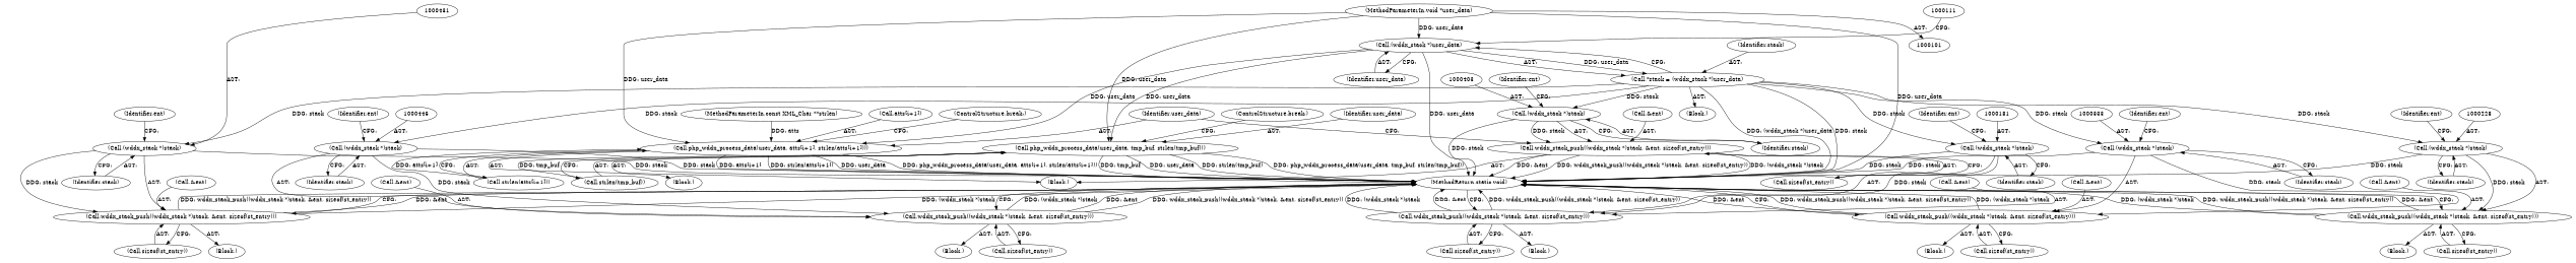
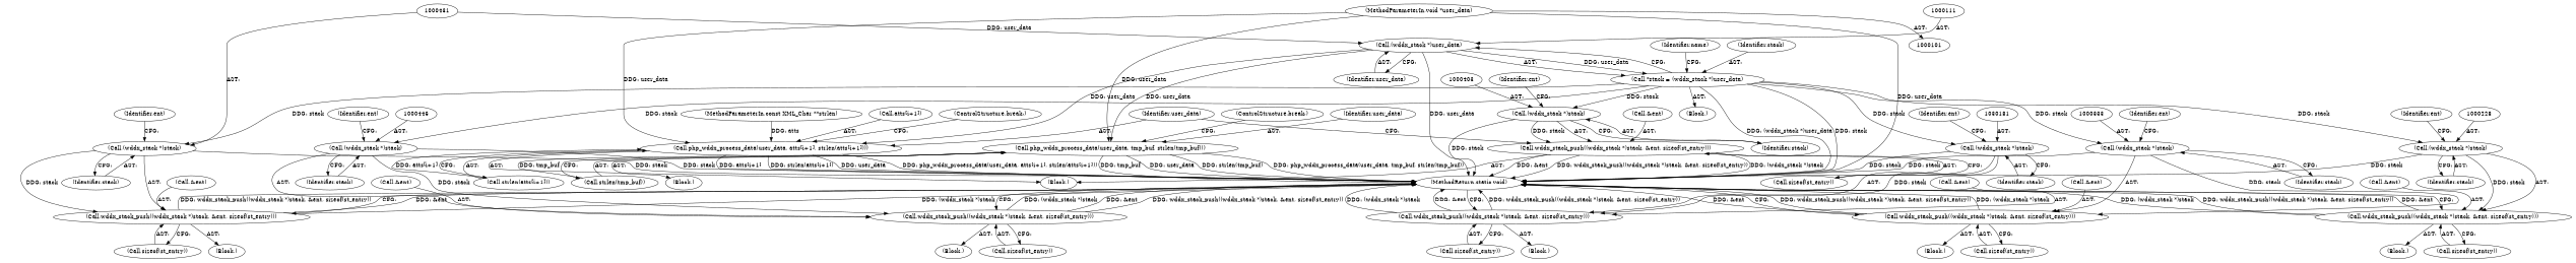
  digraph {
    n1 [label="(Call,(wddx_stack *)user_data)"]
    n2 [label="(Call,*stack = (wddx_stack *)user_data)"]
    n3 [label="(Call,php_wddx_process_data(user_data, tmp_buf, strlen(tmp_buf)))"]
    n4 [label="(Call,php_wddx_process_data(user_data, atts[i+1], strlen(atts[i+1])))"]
    n5 [label="(Identifier,user_data)"]
    n6 [label="(MethodReturn,static void)"]
    n7 [label="(Call,(wddx_stack *)stack)"]
    n8 [label="(Call,(wddx_stack *)stack)"]
    n9 [label="(Call,(wddx_stack *)stack)"]
    n10 [label="(Call,(wddx_stack *)stack)"]
    n11 [label="(Call,(wddx_stack *)stack)"]
    n12 [label="(Call,(wddx_stack *)stack)"]
    n13 [label="(Block,)"]
    n14 [label="(Block,)"]
    n15 [label="(Call,strlen(tmp_buf))"]
    n16 [label="(Block,)"]
    n17 [label="(Call,strlen(atts[i+1]))"]
    n18 [label="(Call,wddx_stack_push((wddx_stack *)stack, &ent, sizeof(st_entry)))"]
    n19 [label="(Call,wddx_stack_push((wddx_stack *)stack, &ent, sizeof(st_entry)))"]
    n20 [label="(Call,wddx_stack_push((wddx_stack *)stack, &ent, sizeof(st_entry)))"]
    n21 [label="(Call,wddx_stack_push((wddx_stack *)stack, &ent, sizeof(st_entry)))"]
    n22 [label="(Call,wddx_stack_push((wddx_stack *)stack, &ent, sizeof(st_entry)))"]
    n23 [label="(MethodParameterIn,void *user_data)"]
    1000101
    n25 [label="(Identifier,stack)"]
    n26 [label="(Identifier,stack)"]
    n27 [label="(Identifier,stack)"]
    n28 [label="(Call,wddx_stack_push((wddx_stack *)stack, &ent, sizeof(st_entry)))"]
    n29 [label="(Identifier,stack)"]
    n30 [label="(Identifier,stack)"]
    n31 [label="(Identifier,stack)"]
    n32 [label="(Call,sizeof(st_entry))"]
    n33 [label="(Block,)"]
    n34 [label="(Block,)"]
    n35 [label="(Call,sizeof(st_entry))"]
    n36 [label="(Block,)"]
    n37 [label="(Call,sizeof(st_entry))"]
    n38 [label="(Call,sizeof(st_entry))"]
    n39 [label="(Call,sizeof(st_entry))"]
    n40 [label="(Block,)"]
    n41 [label="(Block,)"]
    n42 [label="(Call,sizeof(st_entry))"]
    n43 [label="(Identifier,ent)"]
    n44 [label="(MethodParameterIn,const XML_Char **strlen)"]
    n45 [label="(Call,&ent)"]
    n46 [label="(Call,atts[i+1])"]
    n47 [label="(Identifier,ent)"]
    n48 [label="(Call,&ent)"]
    n49 [label="(Identifier,ent)"]
    n50 [label="(Identifier,ent)"]
    n51 [label="(Call,&ent)"]
+   n52 [label="(Identifier,name)"]
    n53 [label="(Call,&ent)"]
    n54 [label="(Identifier,ent)"]
    n55 [label="(Identifier,user_data)"]
    n56 [label="(Call,&ent)"]
    n57 [label="(Identifier,stack)"]
    n58 [label="(Identifier,ent)"]
    n59 [label="(Call,&ent)"]
    n60 [label="(ControlStructure,break;)"]
    n61 [label="(Identifier,user_data)"]
    n62 [label="(ControlStructure,break;)"]
    1000111
-   1000181
+   1000181 [label=1030181]
    1000228
    1000333
    1000403
    1000431
    1000446
    n1 -> n2 [label="AST: "]
    n1 -> n2 [label="DDG: user_data"]
    n1 -> n3 [label="DDG: user_data"]
    n1 -> n4 [label="DDG: user_data"]
    n1 -> n5 [label="CFG: "]
    n1 -> n6 [label="DDG: user_data"]
    n2 -> n1 [label="CFG: "]
    n2 -> n6 [label="DDG: (wddx_stack *)user_data"]
    n2 -> n6 [label="DDG: stack"]
    n2 -> n7 [label="DDG: stack"]
    n2 -> n8 [label="DDG: stack"]
    n2 -> n9 [label="DDG: stack"]
    n2 -> n10 [label="DDG: stack"]
    n2 -> n11 [label="DDG: stack"]
    n2 -> n12 [label="DDG: stack"]
    n2 -> n13 [label="AST: "]
    n3 -> n6 [label="DDG: php_wddx_process_data(user_data, tmp_buf, strlen(tmp_buf))"]
    n3 -> n6 [label="DDG: tmp_buf"]
    n3 -> n6 [label="DDG: user_data"]
    n3 -> n6 [label="DDG: strlen(tmp_buf)"]
    n3 -> n14 [label="AST: "]
    n3 -> n15 [label="CFG: "]
    n4 -> n6 [label="DDG: atts[i+1]"]
    n4 -> n6 [label="DDG: php_wddx_process_data(user_data, atts[i+1], strlen(atts[i+1]))"]
    n4 -> n6 [label="DDG: strlen(atts[i+1])"]
    n4 -> n6 [label="DDG: user_data"]
    n4 -> n16 [label="AST: "]
    n4 -> n17 [label="CFG: "]
    n5 -> n1 [label="AST: "]
    n6 -> n18 [label="CFG: "]
    n6 -> n19 [label="CFG: "]
    n6 -> n20 [label="CFG: "]
    n6 -> n21 [label="CFG: "]
    n6 -> n22 [label="CFG: "]
    n7 -> n6 [label="DDG: stack"]
    n7 -> n18 [label="AST: "]
    n7 -> n18 [label="DDG: stack"]
    n7 -> n25 [label="CFG: "]
    n8 -> n6 [label="DDG: stack"]
    n8 -> n19 [label="AST: "]
    n8 -> n19 [label="DDG: stack"]
    n8 -> n26 [label="CFG: "]
    n9 -> n6 [label="DDG: stack"]
    n9 -> n20 [label="AST: "]
    n9 -> n20 [label="DDG: stack"]
    n9 -> n27 [label="CFG: "]
    n10 -> n6 [label="DDG: stack"]
    n10 -> n28 [label="AST: "]
    n10 -> n28 [label="DDG: stack"]
    n10 -> n29 [label="CFG: "]
    n11 -> n6 [label="DDG: stack"]
    n11 -> n21 [label="AST: "]
    n11 -> n21 [label="DDG: stack"]
    n11 -> n30 [label="CFG: "]
    n12 -> n6 [label="DDG: stack"]
    n12 -> n22 [label="AST: "]
    n12 -> n22 [label="DDG: stack"]
    n12 -> n31 [label="CFG: "]
    n15 -> n3 [label="AST: "]
    n15 -> n3 [label="DDG: tmp_buf"]
    n17 -> n4 [label="AST: "]
    n17 -> n4 [label="DDG: atts[i+1]"]
    n18 -> n6 [label="DDG: wddx_stack_push((wddx_stack *)stack, &ent, sizeof(st_entry))"]
    n18 -> n6 [label="DDG: (wddx_stack *)stack"]
    n18 -> n6 [label="DDG: &ent"]
    n18 -> n32 [label="CFG: "]
    n18 -> n33 [label="AST: "]
    n19 -> n6 [label="DDG: (wddx_stack *)stack"]
    n19 -> n6 [label="DDG: wddx_stack_push((wddx_stack *)stack, &ent, sizeof(st_entry))"]
    n19 -> n6 [label="DDG: &ent"]
    n19 -> n34 [label="AST: "]
    n19 -> n35 [label="CFG: "]
    n20 -> n6 [label="DDG: wddx_stack_push((wddx_stack *)stack, &ent, sizeof(st_entry))"]
    n20 -> n6 [label="DDG: (wddx_stack *)stack"]
    n20 -> n6 [label="DDG: &ent"]
    n20 -> n36 [label="AST: "]
    n20 -> n37 [label="CFG: "]
    n21 -> n6 [label="DDG: &ent"]
    n21 -> n6 [label="DDG: (wddx_stack *)stack"]
    n21 -> n6 [label="DDG: wddx_stack_push((wddx_stack *)stack, &ent, sizeof(st_entry))"]
    n21 -> n39 [label="CFG: "]
    n21 -> n40 [label="AST: "]
    n22 -> n6 [label="DDG: (wddx_stack *)stack"]
    n22 -> n6 [label="DDG: &ent"]
    n22 -> n6 [label="DDG: wddx_stack_push((wddx_stack *)stack, &ent, sizeof(st_entry))"]
    n22 -> n41 [label="AST: "]
    n22 -> n42 [label="CFG: "]
-   n23 -> n1 [label="DDG: user_data"]
+   1000431 -> n1 [label="DDG: user_data"]
    n23 -> n3 [label="DDG: user_data"]
    n23 -> n4 [label="DDG: user_data"]
    n23 -> n6 [label="DDG: user_data"]
    n23 -> 1000101 [label="AST: "]
    n25 -> n7 [label="AST: "]
    n26 -> n8 [label="AST: "]
    n27 -> n9 [label="AST: "]
    n28 -> n6 [label="DDG: &ent"]
    n28 -> n6 [label="DDG: wddx_stack_push((wddx_stack *)stack, &ent, sizeof(st_entry))"]
    n28 -> n6 [label="DDG: (wddx_stack *)stack"]
    n28 -> n16 [label="AST: "]
    n28 -> n38 [label="CFG: "]
    n29 -> n10 [label="AST: "]
    n30 -> n11 [label="AST: "]
    n31 -> n12 [label="AST: "]
    n32 -> n18 [label="AST: "]
    n35 -> n19 [label="AST: "]
    n37 -> n20 [label="AST: "]
    n38 -> n28 [label="AST: "]
    n39 -> n21 [label="AST: "]
    n42 -> n22 [label="AST: "]
    n43 -> n12 [label="CFG: "]
    n44 -> n4 [label="DDG: atts"]
    n45 -> n19 [label="AST: "]
    n46 -> n4 [label="AST: "]
    n47 -> n11 [label="CFG: "]
    n48 -> n18 [label="AST: "]
    n49 -> n8 [label="CFG: "]
    n50 -> n9 [label="CFG: "]
    n51 -> n20 [label="AST: "]
+   n52 -> n2 [label="CFG: "]
    n53 -> n22 [label="AST: "]
    n54 -> n7 [label="CFG: "]
    n55 -> n4 [label="AST: "]
    n55 -> n28 [label="CFG: "]
    n56 -> n21 [label="AST: "]
    n57 -> n2 [label="AST: "]
    n58 -> n10 [label="CFG: "]
    n59 -> n28 [label="AST: "]
    n60 -> n3 [label="CFG: "]
    n61 -> n3 [label="AST: "]
    n62 -> n4 [label="CFG: "]
-   1000111 -> n1 [label="CFG: "]
+   1000111 -> n1 [label="AST: "]
    1000181 -> n7 [label="AST: "]
    1000228 -> n8 [label="AST: "]
    1000333 -> n9 [label="AST: "]
    1000403 -> n10 [label="AST: "]
    1000431 -> n11 [label="AST: "]
    1000446 -> n12 [label="AST: "]
  }
